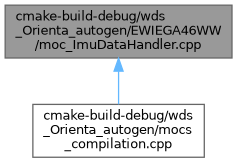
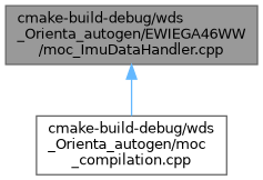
  digraph {
    node [fontname=Helvetica fontsize=10 shape=box style=filled]
    n1 [color=gray40 fillcolor=grey60 fontcolor=black height=0.2 label="cmake-build-debug/wds\l_Orienta_autogen/EWIEGA46WW\l/moc_ImuDataHandler.cpp" width=0.4]
-   n2 [color=grey40 fillcolor=white height=0.2 label="cmake-build-debug/wds\l_Orienta_autogen/mocs\l_compilation.cpp" width=0.4]
+   n2 [color=grey40 fillcolor=white height=0.2 label="cmake-build-debug/wds\l_Orienta_autogen/moc\l_compilation.cpp" width=0.4]
    n1 -> n2 [color=steelblue1 dir=back fontname=Helvetica fontsize=10 labelfontname=Helvetica labelfontsize=10 style=solid]
  }
